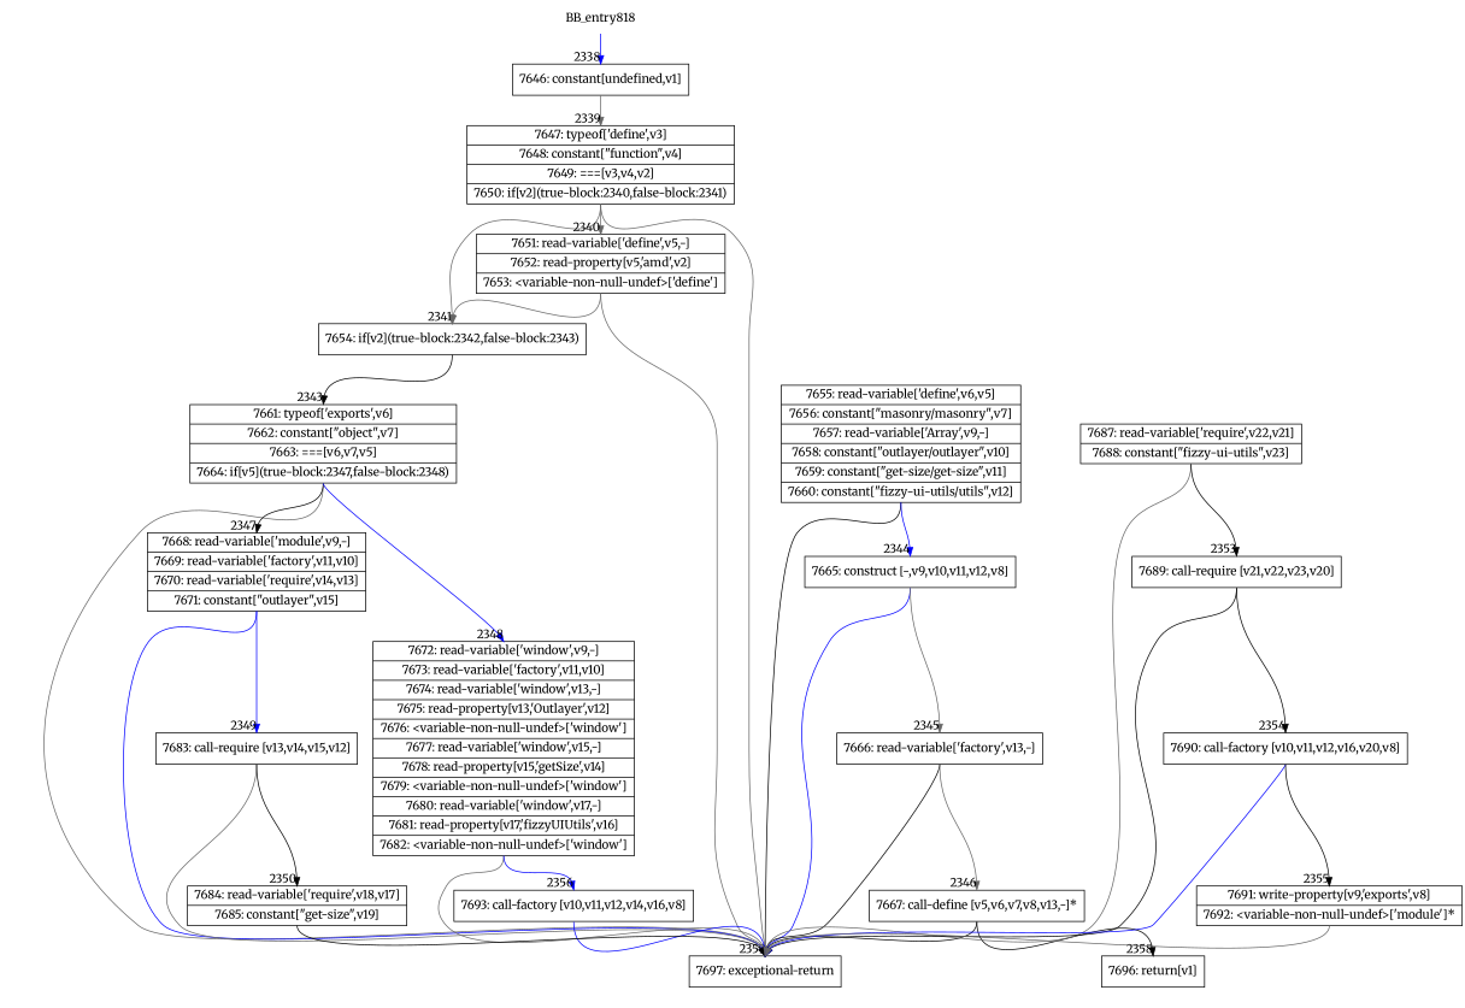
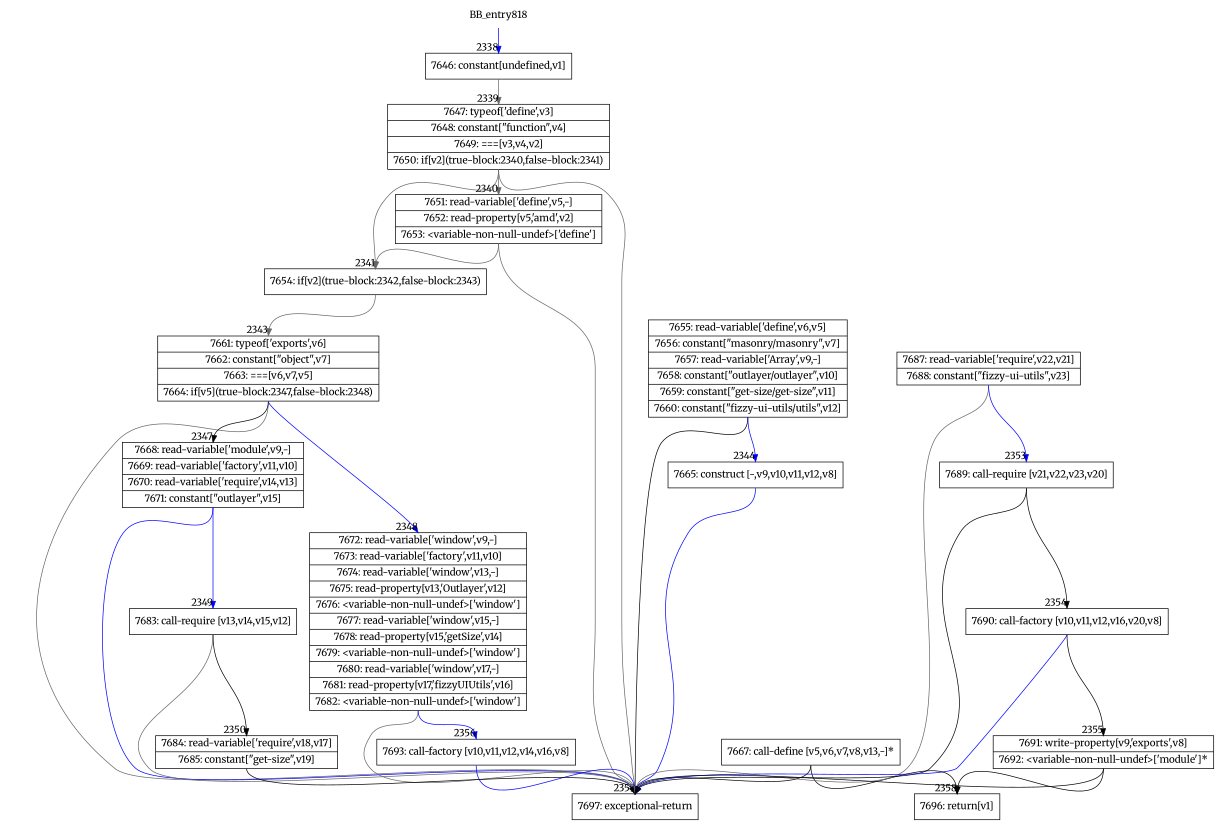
  digraph {
    fontname=Merriweather
    rankdir=TD
    node [fontname=Merriweather shape=record]
    edge [color=gray40 fontname=Merriweather headport=n tailport=s]
    n1 [label=BB_entry818 shape=none]
    n2 [label="{7646: constant[undefined,v1]}"]
    n3 [label="{7647: typeof['define',v3]|7648: constant[\"function\",v4]|7649: ===[v3,v4,v2]|7650: if[v2](true-block:2340,false-block:2341)}"]
    n4 [label="{7654: if[v2](true-block:2342,false-block:2343)}"]
    n5 [label="{7651: read-variable['define',v5,-]|7652: read-property[v5,'amd',v2]|7653: \<variable-non-null-undef\>['define']}"]
    n6 [label="{7697: exceptional-return}"]
    n7 [label="{7661: typeof['exports',v6]|7662: constant[\"object\",v7]|7663: ===[v6,v7,v5]|7664: if[v5](true-block:2347,false-block:2348)}"]
    n8 [label="{7655: read-variable['define',v6,v5]|7656: constant[\"masonry/masonry\",v7]|7657: read-variable['Array',v9,-]|7658: constant[\"outlayer/outlayer\",v10]|7659: constant[\"get-size/get-size\",v11]|7660: constant[\"fizzy-ui-utils/utils\",v12]}"]
    n9 [label="{7665: construct [-,v9,v10,v11,v12,v8]}"]
    n10 [label="{7668: read-variable['module',v9,-]|7669: read-variable['factory',v11,v10]|7670: read-variable['require',v14,v13]|7671: constant[\"outlayer\",v15]}"]
    n11 [label="{7672: read-variable['window',v9,-]|7673: read-variable['factory',v11,v10]|7674: read-variable['window',v13,-]|7675: read-property[v13,'Outlayer',v12]|7676: \<variable-non-null-undef\>['window']|7677: read-variable['window',v15,-]|7678: read-property[v15,'getSize',v14]|7679: \<variable-non-null-undef\>['window']|7680: read-variable['window',v17,-]|7681: read-property[v17,'fizzyUIUtils',v16]|7682: \<variable-non-null-undef\>['window']}"]
-   n12 [label="{7666: read-variable['factory',v13,-]}"]
    n13 [label="{7683: call-require [v13,v14,v15,v12]}"]
    n14 [label="{7693: call-factory [v10,v11,v12,v14,v16,v8]}"]
    n15 [label="{7667: call-define [v5,v6,v7,v8,v13,-]*}"]
    n16 [label="{7684: read-variable['require',v18,v17]|7685: constant[\"get-size\",v19]}"]
    n17 [label="{7696: return[v1]}"]
    n18 [label="{7687: read-variable['require',v22,v21]|7688: constant[\"fizzy-ui-utils\",v23]}"]
    n19 [label="{7689: call-require [v21,v22,v23,v20]}"]
    n20 [label="{7690: call-factory [v10,v11,v12,v16,v20,v8]}"]
    n21 [label="{7691: write-property[v9,'exports',v8]|7692: \<variable-non-null-undef\>['module']*}"]
    n1 -> n2 [color=blue headlabel="    2338"]
    n2 -> n3 [headlabel="      2339"]
    n3 -> n4 [headlabel="      2341"]
    n3 -> n5 [headlabel="      2340"]
    n3 -> n6 [headlabel="      2359"]
-   n4 -> n7 [color=black headlabel="      2343"]
+   n4 -> n7 [headlabel="      2343"]
    n5 -> n4
    n5 -> n6
    n7 -> n6
    n7 -> n10 [color=black headlabel="      2347"]
    n7 -> n11 [color=blue headlabel="      2348"]
    n8 -> n6 [color=black]
    n8 -> n9 [color=blue headlabel="      2344"]
    n9 -> n6 [color=blue]
-   n9 -> n12 [headlabel="      2345"]
    n10 -> n6 [color=blue]
    n10 -> n13 [color=blue headlabel="      2349"]
    n11 -> n6
    n11 -> n14 [color=blue headlabel="      2356"]
-   n12 -> n6 [color=black]
-   n12 -> n15 [headlabel="      2346"]
    n13 -> n6
    n13 -> n16 [color=black headlabel="      2350"]
    n14 -> n6 [color=blue]
    n15 -> n6 [color=black]
    n15 -> n17 [color=black headlabel="      2358"]
    n16 -> n6 [color=black]
    n18 -> n6
-   n18 -> n19 [color=black headlabel="      2353"]
+   n18 -> n19 [color=blue headlabel="      2353"]
    n19 -> n6 [color=black]
    n19 -> n20 [color=black headlabel="      2354"]
    n20 -> n6 [color=blue]
    n20 -> n21 [color=black headlabel="      2355"]
-   n21 -> n6
+   n21 -> n6 [color=black]
+   n21 -> n17 [color=black]
  }
